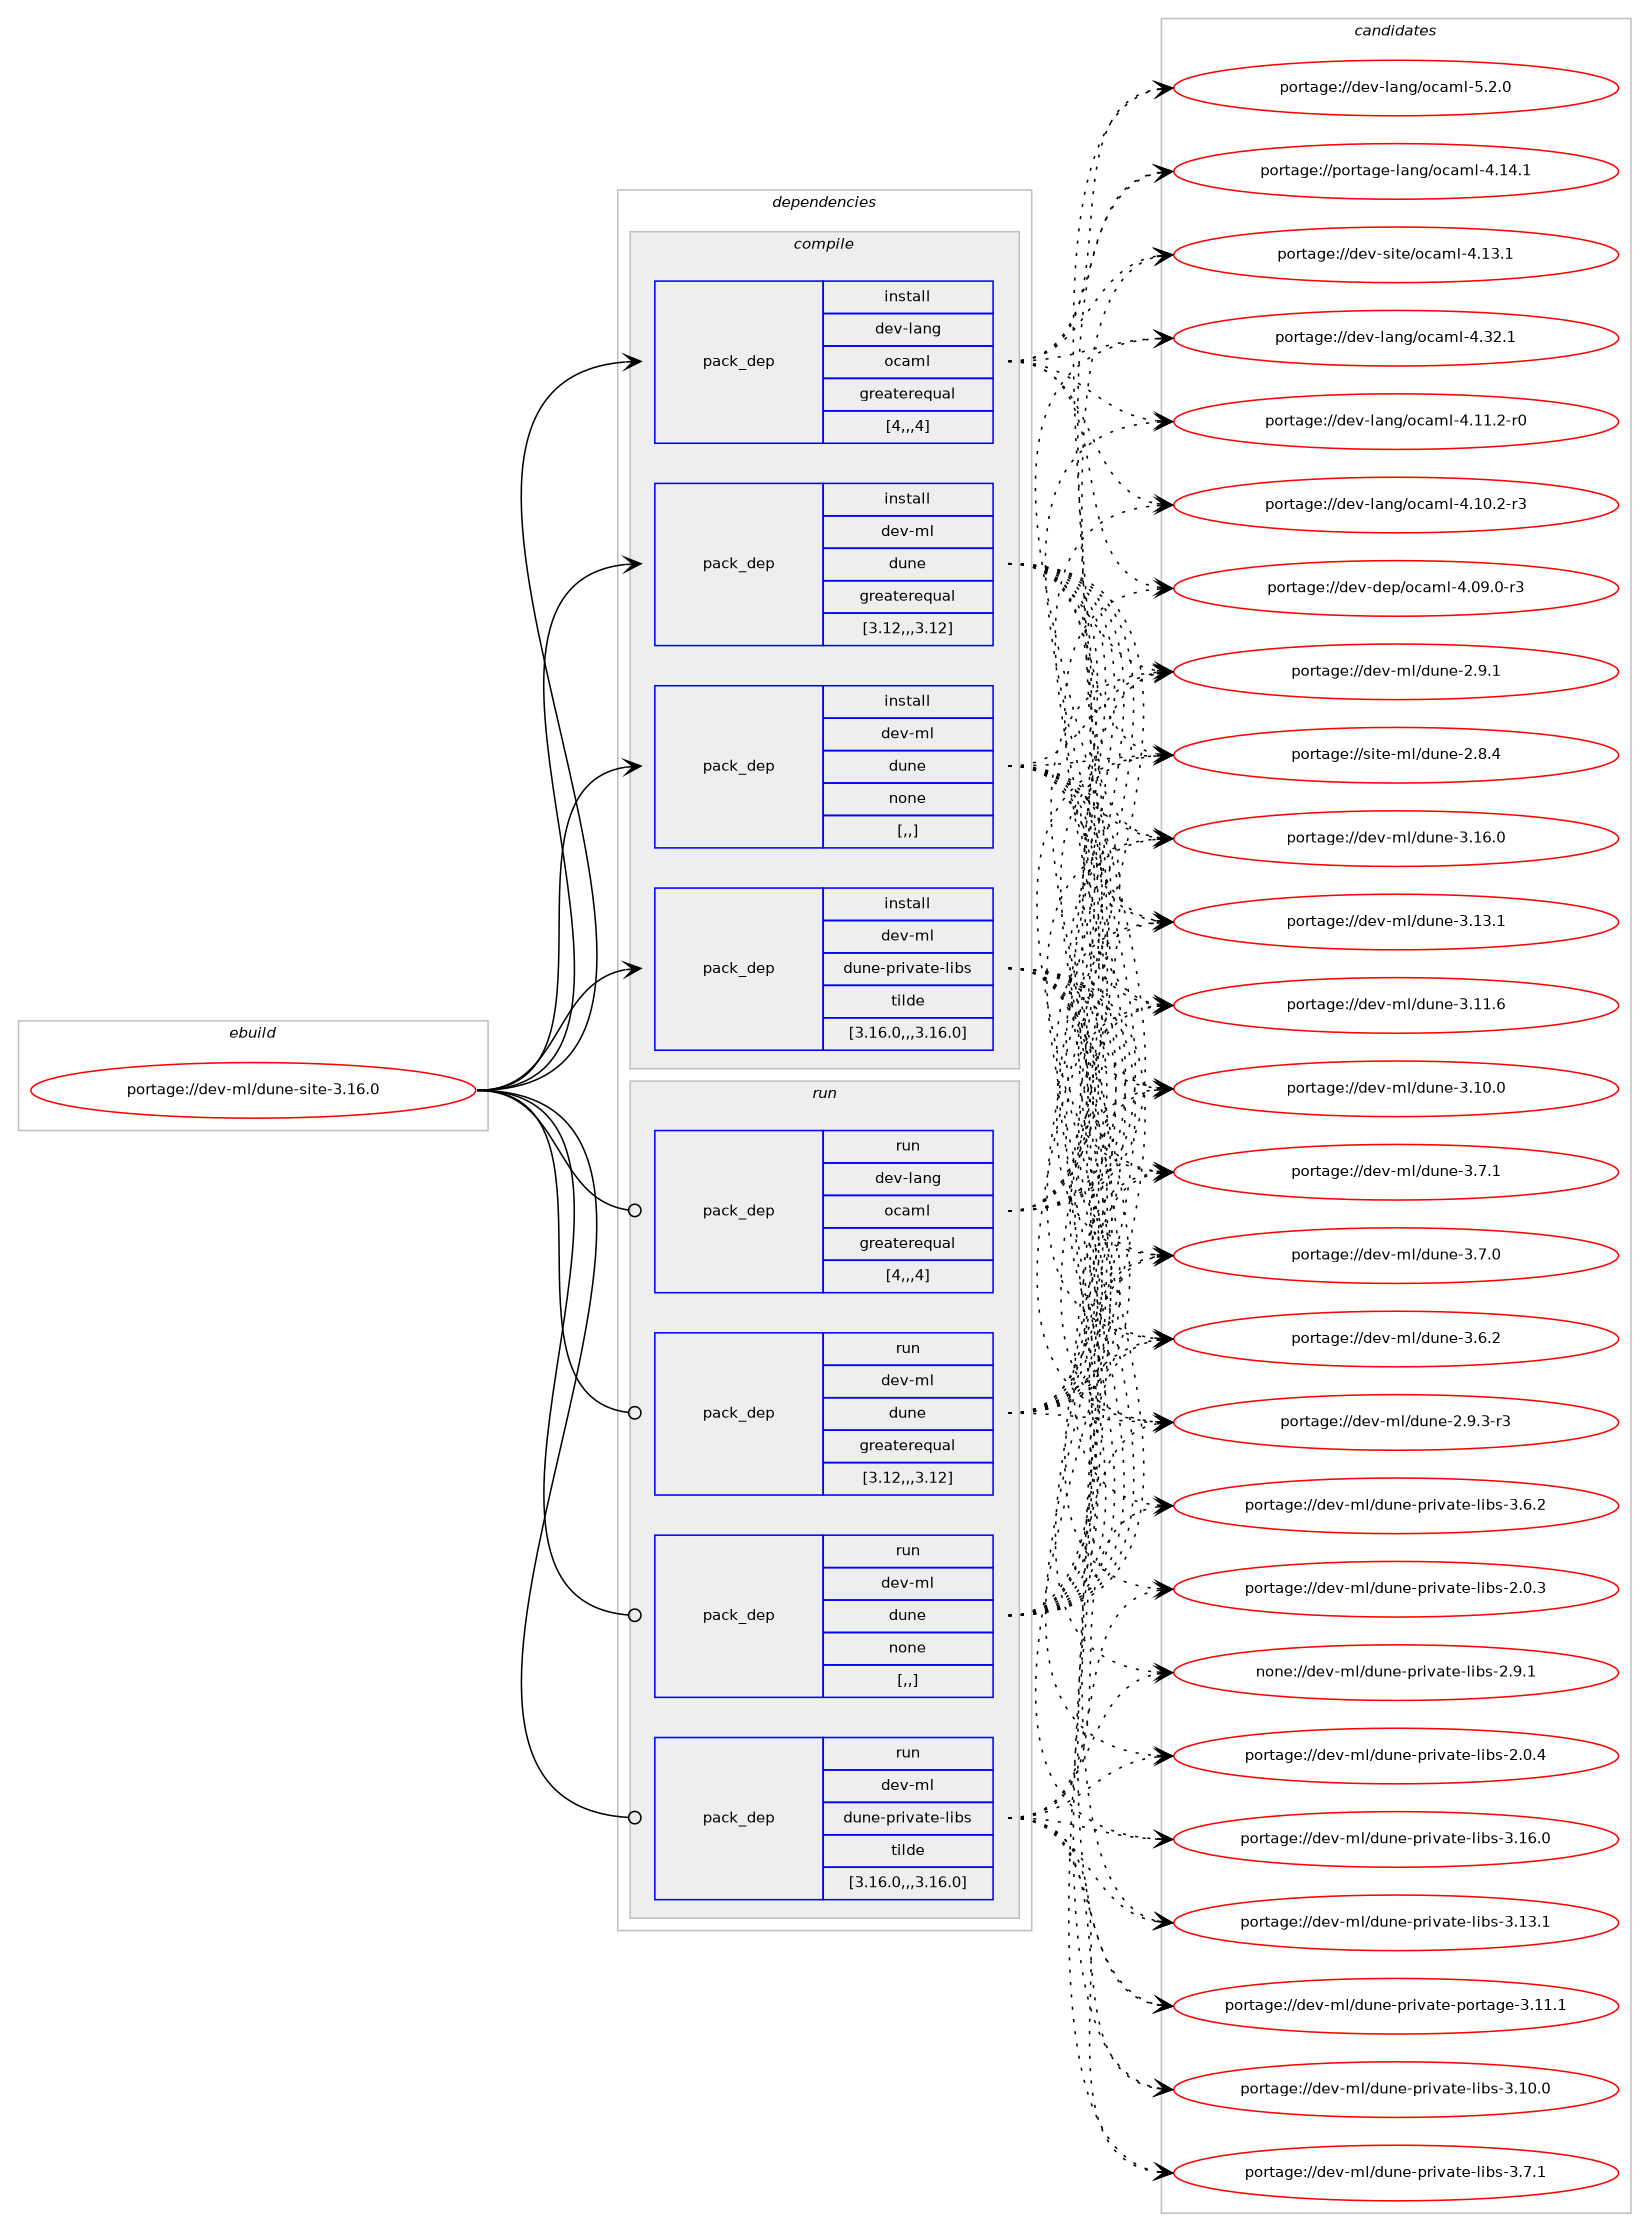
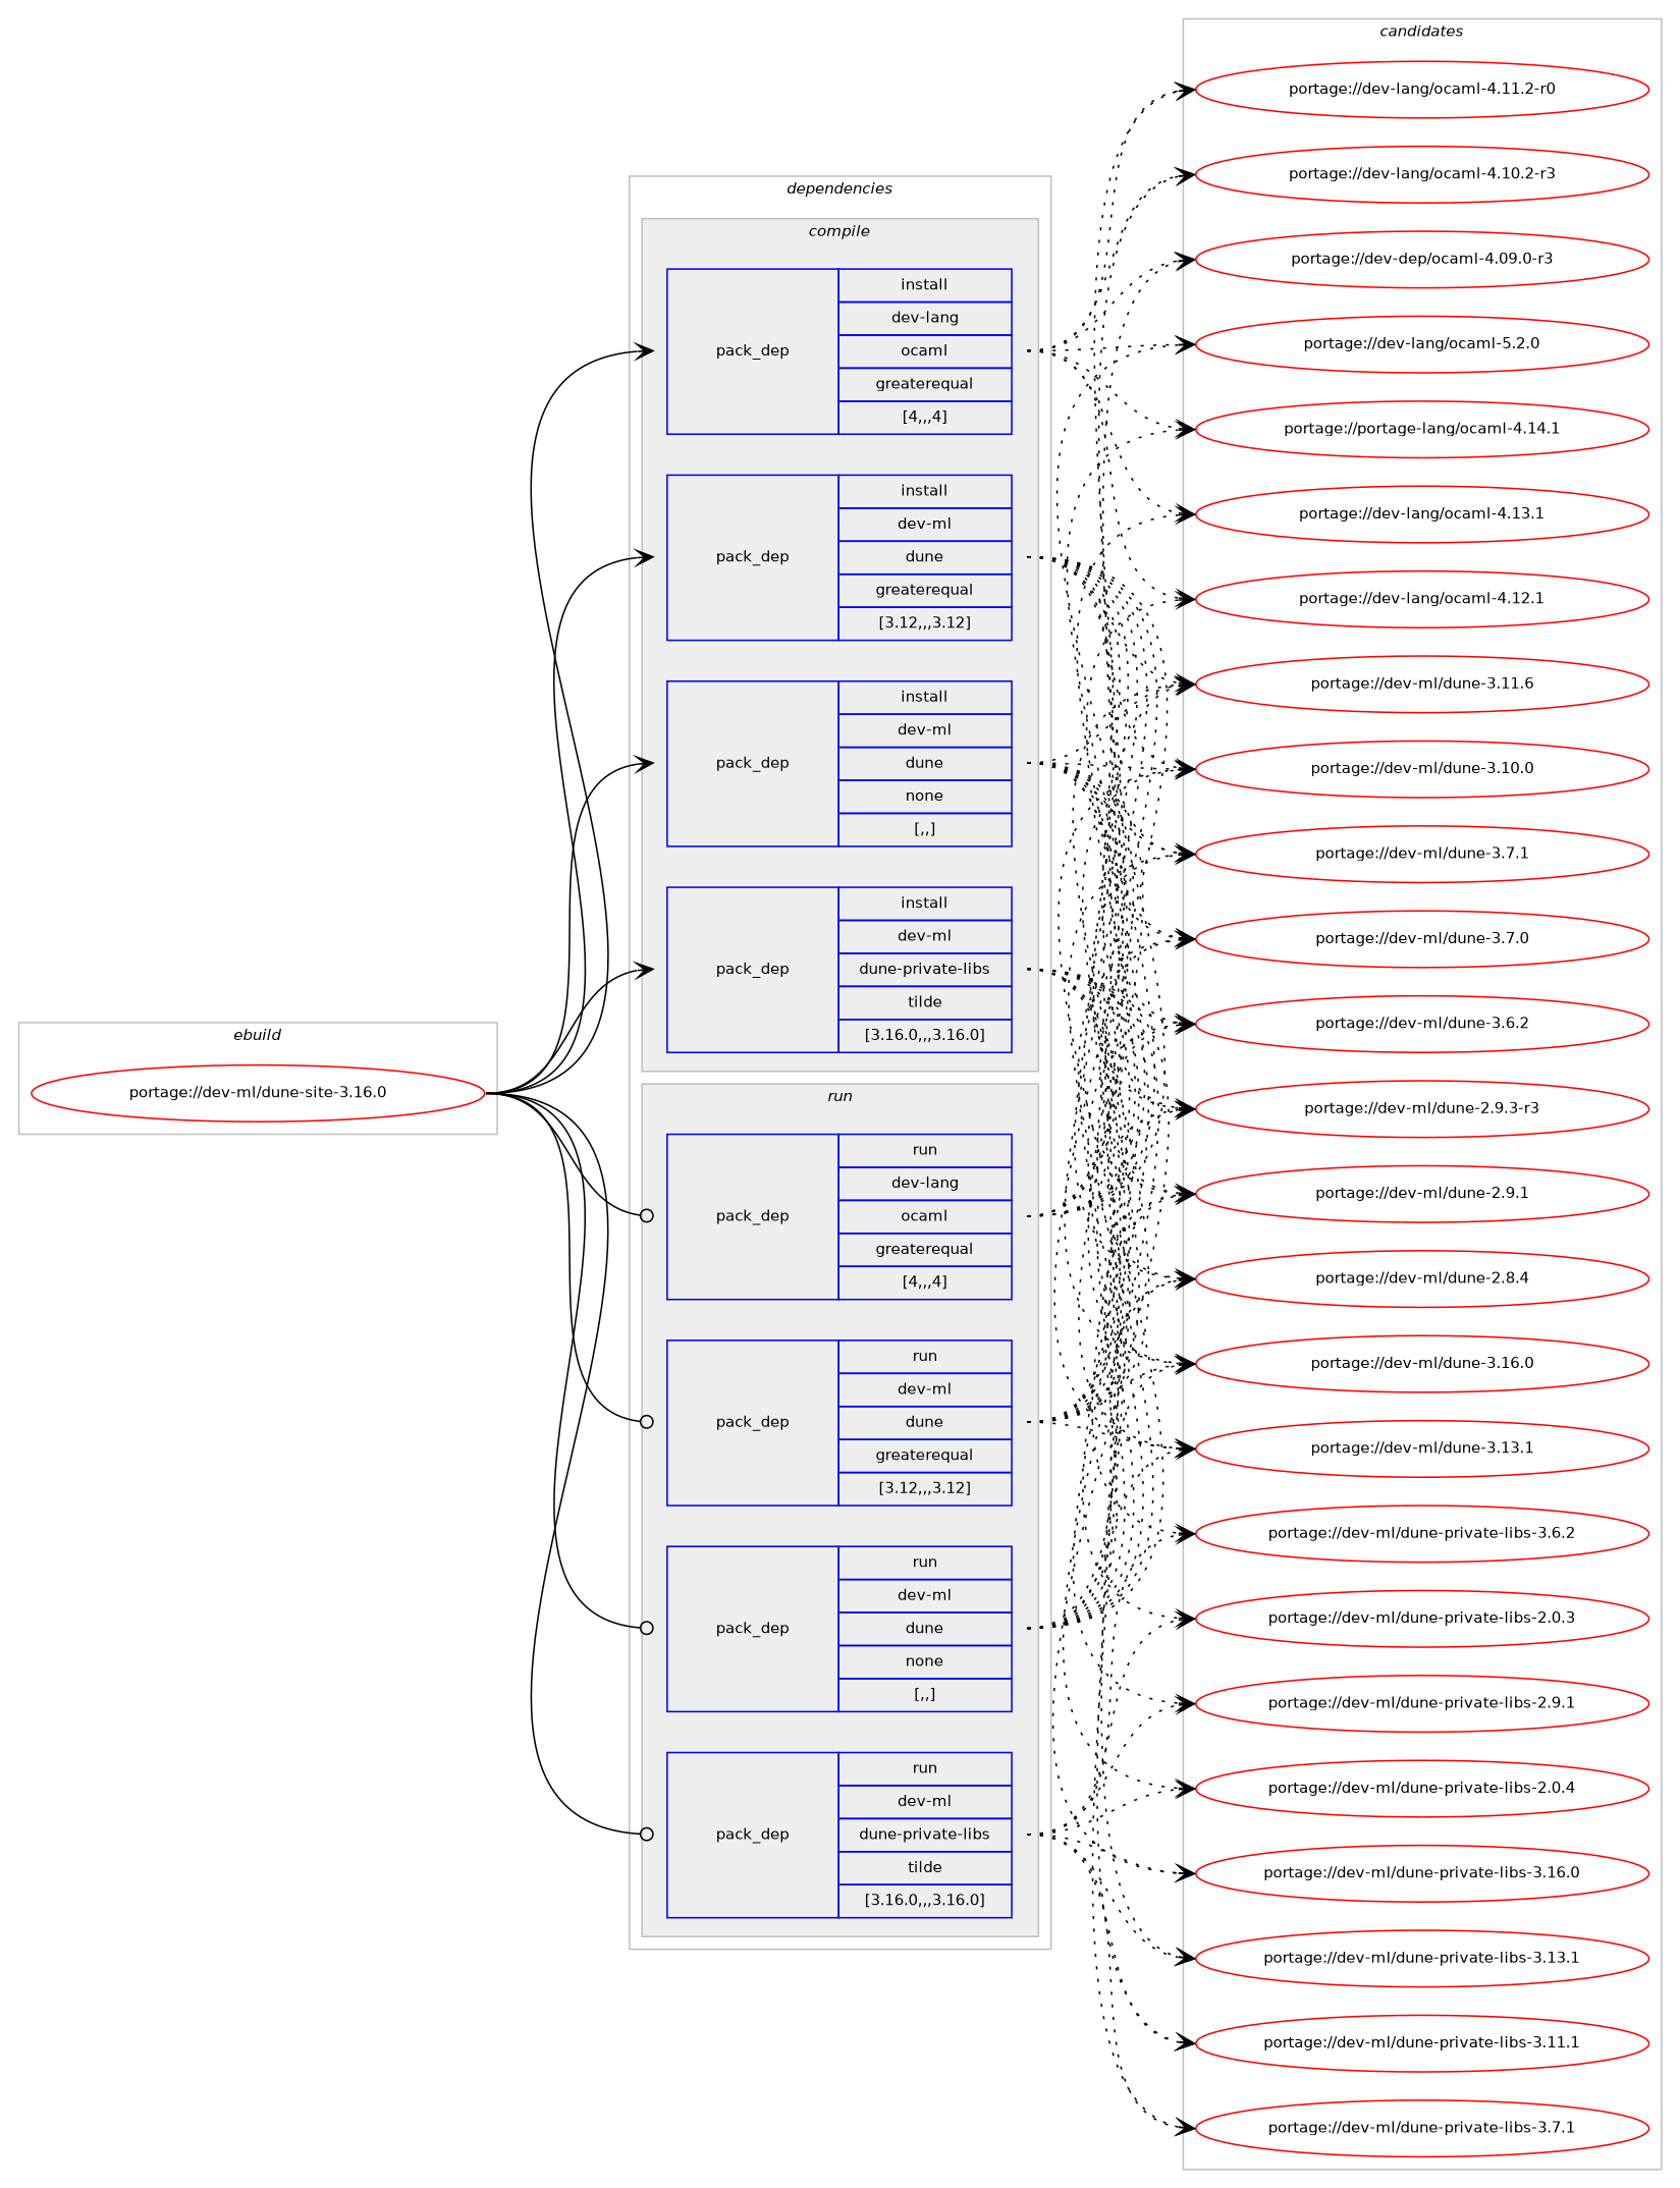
  digraph {
    compound=true
    concentrate=true
    fontname=Helvetica
    fontsize=10
    newrank=true
    rankdir=LR
    ranksep=1.5
    node [color=red fontname=Helvetica fontsize=10]
    edge [arrowhead=vee headport=w style=dotted tailport=e weight=100]
    n1 [label="portage://dev-ml/dune-site-3.16.0" width=4]
    n2 [color=blue label=<<TABLE BORDER="0" CELLBORDER="1" CELLSPACING="0" CELLPADDING="4" WIDTH="220"><TR><TD ROWSPAN="6" CELLPADDING="30">pack_dep</TD></TR><TR><TD WIDTH="110">install</TD></TR><TR><TD>dev-lang</TD></TR><TR><TD>ocaml</TD></TR><TR><TD>greaterequal</TD></TR><TR><TD>[4,,,4]</TD></TR></TABLE>> shape=none]
    n3 [color=blue label=<<TABLE BORDER="0" CELLBORDER="1" CELLSPACING="0" CELLPADDING="4" WIDTH="220"><TR><TD ROWSPAN="6" CELLPADDING="30">pack_dep</TD></TR><TR><TD WIDTH="110">install</TD></TR><TR><TD>dev-ml</TD></TR><TR><TD>dune</TD></TR><TR><TD>greaterequal</TD></TR><TR><TD>[3.12,,,3.12]</TD></TR></TABLE>> shape=none]
    n4 [color=blue label=<<TABLE BORDER="0" CELLBORDER="1" CELLSPACING="0" CELLPADDING="4" WIDTH="220"><TR><TD ROWSPAN="6" CELLPADDING="30">pack_dep</TD></TR><TR><TD WIDTH="110">install</TD></TR><TR><TD>dev-ml</TD></TR><TR><TD>dune</TD></TR><TR><TD>none</TD></TR><TR><TD>[,,]</TD></TR></TABLE>> shape=none]
    n5 [color=blue label=<<TABLE BORDER="0" CELLBORDER="1" CELLSPACING="0" CELLPADDING="4" WIDTH="220"><TR><TD ROWSPAN="6" CELLPADDING="30">pack_dep</TD></TR><TR><TD WIDTH="110">install</TD></TR><TR><TD>dev-ml</TD></TR><TR><TD>dune-private-libs</TD></TR><TR><TD>tilde</TD></TR><TR><TD>[3.16.0,,,3.16.0]</TD></TR></TABLE>> shape=none]
    n6 [color=blue label=<<TABLE BORDER="0" CELLBORDER="1" CELLSPACING="0" CELLPADDING="4" WIDTH="220"><TR><TD ROWSPAN="6" CELLPADDING="30">pack_dep</TD></TR><TR><TD WIDTH="110">run</TD></TR><TR><TD>dev-lang</TD></TR><TR><TD>ocaml</TD></TR><TR><TD>greaterequal</TD></TR><TR><TD>[4,,,4]</TD></TR></TABLE>> shape=none]
    n7 [color=blue label=<<TABLE BORDER="0" CELLBORDER="1" CELLSPACING="0" CELLPADDING="4" WIDTH="220"><TR><TD ROWSPAN="6" CELLPADDING="30">pack_dep</TD></TR><TR><TD WIDTH="110">run</TD></TR><TR><TD>dev-ml</TD></TR><TR><TD>dune</TD></TR><TR><TD>greaterequal</TD></TR><TR><TD>[3.12,,,3.12]</TD></TR></TABLE>> shape=none]
    n8 [color=blue label=<<TABLE BORDER="0" CELLBORDER="1" CELLSPACING="0" CELLPADDING="4" WIDTH="220"><TR><TD ROWSPAN="6" CELLPADDING="30">pack_dep</TD></TR><TR><TD WIDTH="110">run</TD></TR><TR><TD>dev-ml</TD></TR><TR><TD>dune</TD></TR><TR><TD>none</TD></TR><TR><TD>[,,]</TD></TR></TABLE>> shape=none]
    n9 [color=blue label=<<TABLE BORDER="0" CELLBORDER="1" CELLSPACING="0" CELLPADDING="4" WIDTH="220"><TR><TD ROWSPAN="6" CELLPADDING="30">pack_dep</TD></TR><TR><TD WIDTH="110">run</TD></TR><TR><TD>dev-ml</TD></TR><TR><TD>dune-private-libs</TD></TR><TR><TD>tilde</TD></TR><TR><TD>[3.16.0,,,3.16.0]</TD></TR></TABLE>> shape=none]
    n10 [label="portage://dev-lang/ocaml-5.2.0" width=4]
    n11 [label="portage://portage-lang/ocaml-4.14.1" width=4]
-   n12 [label="portage://dev-site/ocaml-4.13.1" width=4]
-   n13 [label="portage://dev-lang/ocaml-4.32.1" width=4]
+   n12 [label="portage://dev-lang/ocaml-4.13.1" width=4]
+   n13 [label="portage://dev-lang/ocaml-4.12.1" width=4]
    n14 [label="portage://dev-lang/ocaml-4.11.2-r0" width=4]
    n15 [label="portage://dev-lang/ocaml-4.10.2-r3" width=4]
    n16 [label="portage://dev-dep/ocaml-4.09.0-r3" width=4]
    n17 [label="portage://dev-ml/dune-3.16.0" width=4]
    n18 [label="portage://dev-ml/dune-3.13.1" width=4]
    n19 [label="portage://dev-ml/dune-3.11.6" width=4]
    n20 [label="portage://dev-ml/dune-3.10.0" width=4]
    n21 [label="portage://dev-ml/dune-3.7.1" width=4]
    n22 [label="portage://dev-ml/dune-3.7.0" width=4]
    n23 [label="portage://dev-ml/dune-3.6.2" width=4]
    n24 [label="portage://dev-ml/dune-2.9.3-r3" width=4]
    n25 [label="portage://dev-ml/dune-2.9.1" width=4]
-   n26 [label="portage://site-ml/dune-2.8.4" width=4]
+   n26 [label="portage://dev-ml/dune-2.8.4" width=4]
    n27 [label="portage://dev-ml/dune-private-libs-3.16.0" width=4]
    n28 [label="portage://dev-ml/dune-private-libs-3.13.1" width=4]
-   n29 [label="portage://dev-ml/dune-private-portage-3.11.1" width=4]
-   n30 [label="portage://dev-ml/dune-private-libs-3.10.0" width=4]
+   n29 [label="portage://dev-ml/dune-private-libs-3.11.1" width=4]
    n31 [label="portage://dev-ml/dune-private-libs-3.7.1" width=4]
    n32 [label="portage://dev-ml/dune-private-libs-3.6.2" width=4]
    n33 [label="portage://dev-ml/dune-private-libs-2.0.3" width=4]
-   n34 [label="none://dev-ml/dune-private-libs-2.9.1" width=4]
+   n34 [label="portage://dev-ml/dune-private-libs-2.9.1" width=4]
    n35 [label="portage://dev-ml/dune-private-libs-2.0.4" width=4]
    subgraph cluster_1 {
      color=gray
      label=<<i>ebuild</i>>
      rank=same
      n1
    }
    subgraph cluster_2 {
      color=gray
      label=<<i>dependencies</i>>
      subgraph cluster_3 {
        color=gray
        fillcolor="#eeeeee"
        label=<<i>compile</i>>
        style=filled
        subgraph sub_4 {
          color=gray
          fillcolor="#eeeeee"
          label=<<i>compile</i>>
          style=filled
          n2
        }
        subgraph sub_5 {
          color=gray
          fillcolor="#eeeeee"
          label=<<i>compile</i>>
          style=filled
          n3
        }
        subgraph sub_6 {
          color=gray
          fillcolor="#eeeeee"
          label=<<i>compile</i>>
          style=filled
          n4
        }
        subgraph sub_7 {
          color=gray
          fillcolor="#eeeeee"
          label=<<i>compile</i>>
          style=filled
          n5
        }
      }
      subgraph cluster_8 {
        color=gray
        fillcolor="#eeeeee"
        label=<<i>compile and run</i>>
        style=filled
      }
      subgraph cluster_9 {
        color=gray
        fillcolor="#eeeeee"
        label=<<i>run</i>>
        style=filled
        subgraph sub_10 {
          color=gray
          fillcolor="#eeeeee"
          label=<<i>run</i>>
          style=filled
          n6
        }
        subgraph sub_11 {
          color=gray
          fillcolor="#eeeeee"
          label=<<i>run</i>>
          style=filled
          n7
        }
        subgraph sub_12 {
          color=gray
          fillcolor="#eeeeee"
          label=<<i>run</i>>
          style=filled
          n8
        }
        subgraph sub_13 {
          color=gray
          fillcolor="#eeeeee"
          label=<<i>run</i>>
          style=filled
          n9
        }
      }
    }
    subgraph cluster_14 {
      color=gray
      label=<<i>candidates</i>>
      rank=same
      subgraph sub_15 {
        color=black
        label=<<i>candidates</i>>
        nodesep=1
        rank=same
        n10
        n11
        n12
        n13
        n14
        n15
        n16
      }
      subgraph sub_16 {
        color=black
        label=<<i>candidates</i>>
        nodesep=1
        rank=same
        n17
        n18
        n19
        n20
        n21
        n22
        n23
        n24
        n25
        n26
      }
      subgraph sub_17 {
        color=black
        label=<<i>candidates</i>>
        nodesep=1
        rank=same
        n17
        n18
        n19
        n20
        n21
        n22
        n23
        n24
        n25
        n26
      }
      subgraph sub_18 {
        color=black
        label=<<i>candidates</i>>
        nodesep=1
        rank=same
        n27
        n28
        n29
-       n30
        n31
        n32
        n33
        n34
        n35
      }
      subgraph sub_19 {
        color=black
        label=<<i>candidates</i>>
        nodesep=1
        rank=same
        n10
        n11
        n12
        n13
        n14
        n15
        n16
      }
      subgraph sub_20 {
        color=black
        label=<<i>candidates</i>>
        nodesep=1
        rank=same
        n17
        n18
        n19
        n20
        n21
        n22
        n23
        n24
        n25
        n26
      }
      subgraph sub_21 {
        color=black
        label=<<i>candidates</i>>
        nodesep=1
        rank=same
        n17
        n18
        n19
        n20
        n21
        n22
        n23
        n24
        n25
        n26
      }
      subgraph sub_22 {
        color=black
        label=<<i>candidates</i>>
        nodesep=1
        rank=same
        n27
        n28
        n29
-       n30
        n31
        n32
        n33
        n34
        n35
      }
    }
    n1 -> n2 [style=solid weight=20]
    n1 -> n3 [style=solid weight=20]
    n1 -> n4 [style=solid weight=20]
    n1 -> n5 [style=solid weight=20]
    n1 -> n6 [arrowhead=odot style=solid weight=20]
    n1 -> n7 [arrowhead=odot style=solid weight=20]
    n1 -> n8 [arrowhead=odot style=solid weight=20]
    n1 -> n9 [arrowhead=odot style=solid weight=20]
    n2 -> n10
    n2 -> n11
    n2 -> n12
    n2 -> n13
    n2 -> n14
    n2 -> n15
    n2 -> n16
    n3 -> n17
    n3 -> n18
    n3 -> n19
    n3 -> n20
    n3 -> n21
    n3 -> n22
    n3 -> n23
    n3 -> n24
    n3 -> n25
    n3 -> n26
    n4 -> n17
    n4 -> n18
    n4 -> n19
    n4 -> n20
    n4 -> n21
    n4 -> n22
    n4 -> n23
    n4 -> n24
    n4 -> n25
    n4 -> n26
    n5 -> n27
    n5 -> n28
    n5 -> n29
-   n5 -> n30
    n5 -> n31
    n5 -> n32
    n5 -> n33
    n5 -> n34
    n5 -> n35
    n6 -> n10
    n6 -> n11
    n6 -> n12
    n6 -> n13
    n6 -> n14
    n6 -> n15
    n6 -> n16
    n7 -> n17
    n7 -> n18
    n7 -> n19
    n7 -> n20
    n7 -> n21
    n7 -> n22
    n7 -> n23
    n7 -> n24
    n7 -> n25
    n7 -> n26
    n8 -> n17
    n8 -> n18
    n8 -> n19
    n8 -> n20
    n8 -> n21
    n8 -> n22
    n8 -> n23
    n8 -> n24
    n8 -> n25
    n8 -> n26
    n9 -> n27
    n9 -> n28
    n9 -> n29
-   n9 -> n30
    n9 -> n31
    n9 -> n32
    n9 -> n33
    n9 -> n34
    n9 -> n35
  }
